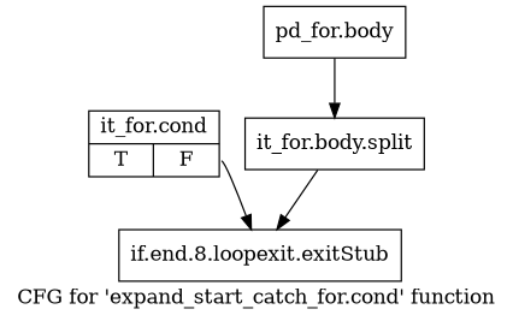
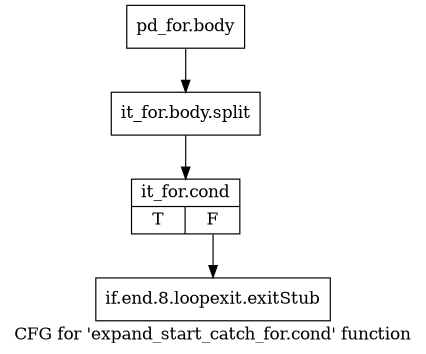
  digraph {
    label="CFG for 'expand_start_catch_for.cond' function"
    node [shape=record]
    n1 [label="{it_for.cond|{<s0>T|<s1>F}}"]
    n2 [label="{if.end.8.loopexit.exitStub}"]
    n3 [label="{pd_for.body}"]
    n4 [label="{it_for.body.split}"]
    n1 -> n2 [tailport=s1]
    n3 -> n4
-   n4 -> n2
+   n4 -> n1
  }
